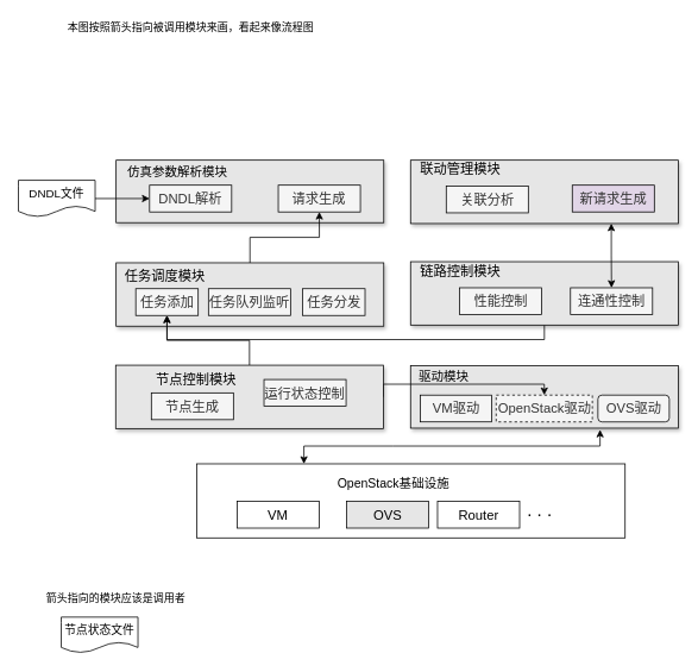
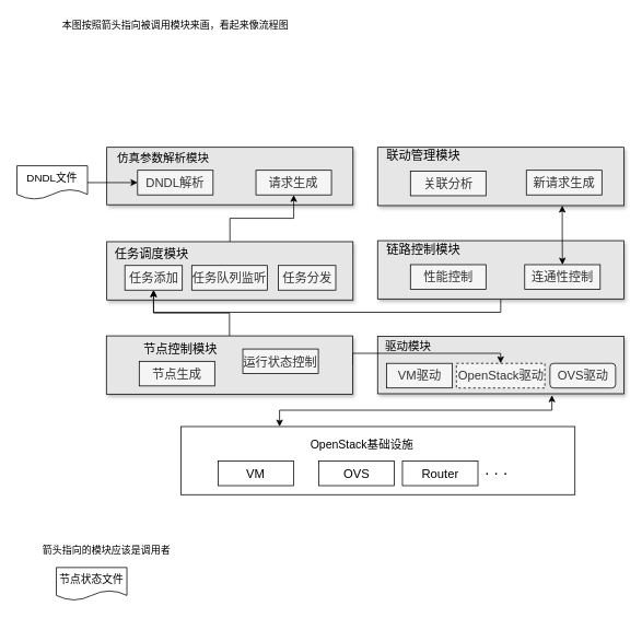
  <mxCell id="0" />
  <mxCell id="1" parent="0" />
  <mxCell id="2" value="" style="rounded=0;whiteSpace=wrap;html=1;fillColor=#E6E6E6;shadow=1;" parent="1" vertex="1"><mxGeometry x="459.5" y="409.25" width="300" height="70" as="geometry" /></mxCell>
  <mxCell id="3" value="" style="rounded=0;whiteSpace=wrap;html=1;" parent="1" vertex="1"><mxGeometry x="220" y="519.25" width="480" height="83" as="geometry" /></mxCell>
  <mxCell id="4" value="&lt;font style=&quot;font-size: 13px&quot;&gt;DNDL文件&lt;/font&gt;" style="shape=document;whiteSpace=wrap;html=1;boundedLbl=1;fontSize=13;" parent="1" vertex="1"><mxGeometry x="20" y="201.5" width="86" height="41" as="geometry" /></mxCell>
  <mxCell id="5" style="edgeStyle=orthogonalEdgeStyle;rounded=0;orthogonalLoop=1;jettySize=auto;html=1;exitX=0.708;exitY=1.025;exitDx=0;exitDy=0;entryX=0.25;entryY=0;entryDx=0;entryDy=0;endArrow=classic;endFill=1;fontSize=14;startArrow=classic;startFill=1;exitPerimeter=0;" parent="1" source="2" target="3" edge="1"><mxGeometry relative="1" as="geometry"><mxPoint x="463.92" y="557.29" as="targetPoint" /></mxGeometry></mxCell>
  <mxCell id="6" value="&lt;span style=&quot;font-size: 15px&quot;&gt;VM驱动&lt;/span&gt;" style="rounded=0;whiteSpace=wrap;html=1;fillColor=#f5f5f5;strokeColor=#000000;fontColor=#333333;" parent="1" vertex="1"><mxGeometry x="470.5" y="442.25" width="80" height="30" as="geometry" /></mxCell>
  <mxCell id="7" value="&lt;span style=&quot;font-size: 15px&quot;&gt;OpenStack驱动&lt;/span&gt;" style="rounded=0;whiteSpace=wrap;html=1;fillColor=#f5f5f5;strokeColor=#000000;fontColor=#333333;dashed=1;" parent="1" vertex="1"><mxGeometry x="555.5" y="442.25" width="107.75" height="30" as="geometry" /></mxCell>
  <mxCell id="8" value="&lt;span style=&quot;font-size: 15px&quot;&gt;OVS驱动&lt;br&gt;&lt;/span&gt;" style="whiteSpace=wrap;html=1;fillColor=#f5f5f5;strokeColor=#000000;fontColor=#333333;rounded=1;" parent="1" vertex="1"><mxGeometry x="669.5" y="442.25" width="80" height="30" as="geometry" /></mxCell>
  <mxCell id="9" value="&lt;font style=&quot;font-size: 14px&quot;&gt;驱动模块&lt;/font&gt;" style="text;html=1;strokeColor=none;fillColor=none;align=center;verticalAlign=middle;whiteSpace=wrap;rounded=0;" parent="1" vertex="1"><mxGeometry x="429.5" y="411" width="134" height="20" as="geometry" /></mxCell>
  <mxCell id="10" value="OpenStack基础设施" style="text;html=1;align=center;verticalAlign=middle;resizable=0;points=[];autosize=1;fontSize=14;" parent="1" vertex="1"><mxGeometry x="369.75" y="531.25" width="140" height="20" as="geometry" /></mxCell>
  <mxCell id="11" value="&lt;span style=&quot;font-size: 15px&quot;&gt;VM&lt;/span&gt;" style="rounded=0;whiteSpace=wrap;html=1;" parent="1" vertex="1"><mxGeometry x="265.25" y="561.25" width="92" height="30" as="geometry" /></mxCell>
- <mxCell id="12" value="&lt;span style=&quot;font-size: 15px&quot;&gt;OVS&lt;/span&gt;" style="rounded=0;whiteSpace=wrap;html=1;fillColor=#e6e6e6;" parent="1" vertex="1"><mxGeometry x="387.75" y="561.25" width="92" height="30" as="geometry" /></mxCell>
+ <mxCell id="12" value="&lt;span style=&quot;font-size: 15px&quot;&gt;OVS&lt;/span&gt;" style="rounded=0;whiteSpace=wrap;html=1;" parent="1" vertex="1"><mxGeometry x="387.75" y="561.25" width="92" height="30" as="geometry" /></mxCell>
  <mxCell id="13" value="&lt;span style=&quot;font-size: 15px&quot;&gt;Router&lt;/span&gt;" style="rounded=0;whiteSpace=wrap;html=1;" parent="1" vertex="1"><mxGeometry x="489.75" y="561.25" width="92" height="30" as="geometry" /></mxCell>
  <mxCell id="14" value="&lt;font style=&quot;font-size: 20px&quot;&gt;. . .&lt;/font&gt;" style="text;html=1;align=center;verticalAlign=middle;resizable=0;points=[];autosize=1;fontSize=14;" parent="1" vertex="1"><mxGeometry x="583.75" y="561.25" width="40" height="20" as="geometry" /></mxCell>
  <mxCell id="15" value="节点状态文件" style="shape=document;whiteSpace=wrap;html=1;boundedLbl=1;fontSize=13;" parent="1" vertex="1"><mxGeometry x="68" y="691" width="86" height="40" as="geometry" /></mxCell>
  <mxCell id="16" value="" style="rounded=0;whiteSpace=wrap;html=1;fontSize=14;fillColor=#E6E6E6;shadow=1;" parent="1" vertex="1"><mxGeometry x="129.5" y="179" width="300" height="70" as="geometry" /></mxCell>
  <mxCell id="17" value="&lt;span style=&quot;font-size: 15px&quot;&gt;DNDL解析&lt;/span&gt;" style="rounded=0;whiteSpace=wrap;html=1;fillColor=#f5f5f5;strokeColor=#000000;fontColor=#333333;" parent="1" vertex="1"><mxGeometry x="167" y="207" width="92" height="30" as="geometry" /></mxCell>
  <mxCell id="18" value="&lt;span style=&quot;font-size: 14px&quot;&gt;仿真参数解析模块&lt;/span&gt;" style="text;html=1;align=center;verticalAlign=middle;resizable=0;points=[];autosize=1;" parent="1" vertex="1"><mxGeometry x="137" y="182.5" width="122" height="19" as="geometry" /></mxCell>
  <mxCell id="19" style="edgeStyle=orthogonalEdgeStyle;rounded=0;orthogonalLoop=1;jettySize=auto;html=1;exitX=0.5;exitY=0;exitDx=0;exitDy=0;entryX=0.5;entryY=1;entryDx=0;entryDy=0;" parent="1" source="20" target="41" edge="1"><mxGeometry relative="1" as="geometry" /></mxCell>
  <mxCell id="20" value="" style="rounded=0;whiteSpace=wrap;html=1;fontSize=14;fillColor=#E6E6E6;shadow=1;" parent="1" vertex="1"><mxGeometry x="129.5" y="294" width="300" height="71" as="geometry" /></mxCell>
  <mxCell id="21" value="&lt;span style=&quot;font-size: 15px&quot;&gt;任务添加&lt;/span&gt;" style="rounded=0;whiteSpace=wrap;html=1;fillColor=#f5f5f5;strokeColor=#000000;fontColor=#333333;" parent="1" vertex="1"><mxGeometry x="151.5" y="323" width="70" height="30" as="geometry" /></mxCell>
  <mxCell id="22" value="&lt;font style=&quot;font-size: 15px&quot;&gt;任务调度模块&lt;/font&gt;" style="text;html=1;align=center;verticalAlign=middle;resizable=0;points=[];autosize=1;" parent="1" vertex="1"><mxGeometry x="133.5" y="298" width="100" height="19" as="geometry" /></mxCell>
  <mxCell id="23" value="&lt;span style=&quot;font-size: 15px&quot;&gt;任务分发&lt;/span&gt;" style="rounded=0;whiteSpace=wrap;html=1;fillColor=#f5f5f5;strokeColor=#000000;fontColor=#333333;" parent="1" vertex="1"><mxGeometry x="338.5" y="323" width="70" height="30" as="geometry" /></mxCell>
  <mxCell id="24" value="&lt;span style=&quot;font-size: 15px&quot;&gt;任务队列监听&lt;/span&gt;" style="rounded=0;whiteSpace=wrap;html=1;fillColor=#f5f5f5;strokeColor=#000000;fontColor=#333333;" parent="1" vertex="1"><mxGeometry x="233" y="323" width="92" height="30" as="geometry" /></mxCell>
  <mxCell id="25" style="edgeStyle=orthogonalEdgeStyle;rounded=0;orthogonalLoop=1;jettySize=auto;html=1;exitX=1;exitY=0.5;exitDx=0;exitDy=0;entryX=0;entryY=0.5;entryDx=0;entryDy=0;strokeColor=#000000;" parent="1" source="4" target="17" edge="1"><mxGeometry relative="1" as="geometry" /></mxCell>
  <mxCell id="26" style="edgeStyle=orthogonalEdgeStyle;rounded=0;orthogonalLoop=1;jettySize=auto;html=1;exitX=0.5;exitY=0;exitDx=0;exitDy=0;entryX=0.5;entryY=1;entryDx=0;entryDy=0;" parent="1" source="28" target="21" edge="1"><mxGeometry relative="1" as="geometry" /></mxCell>
  <mxCell id="27" style="edgeStyle=orthogonalEdgeStyle;rounded=0;orthogonalLoop=1;jettySize=auto;html=1;exitX=1;exitY=0.5;exitDx=0;exitDy=0;entryX=0.5;entryY=0;entryDx=0;entryDy=0;" parent="1" source="28" target="7" edge="1"><mxGeometry relative="1" as="geometry"><Array as="points"><mxPoint x="429" y="430" /><mxPoint x="609" y="430" /></Array></mxGeometry></mxCell>
  <mxCell id="28" value="" style="rounded=0;whiteSpace=wrap;html=1;fontSize=14;fillColor=#E6E6E6;shadow=1;" parent="1" vertex="1"><mxGeometry x="129" y="408.75" width="300" height="71" as="geometry" /></mxCell>
  <mxCell id="29" value="&lt;span style=&quot;font-size: 15px&quot;&gt;节点生成&lt;/span&gt;" style="rounded=0;whiteSpace=wrap;html=1;fillColor=#f5f5f5;strokeColor=#000000;fontColor=#333333;" parent="1" vertex="1"><mxGeometry x="169" y="439.75" width="92" height="30" as="geometry" /></mxCell>
  <mxCell id="30" value="&lt;font style=&quot;font-size: 15px&quot;&gt;节点控制模块&lt;/font&gt;" style="text;html=1;align=center;verticalAlign=middle;resizable=0;points=[];autosize=1;" parent="1" vertex="1"><mxGeometry x="164" y="413.75" width="110" height="20" as="geometry" /></mxCell>
  <mxCell id="31" value="&lt;span style=&quot;font-size: 15px&quot;&gt;运行状态控制&lt;/span&gt;" style="rounded=0;whiteSpace=wrap;html=1;fillColor=#f5f5f5;strokeColor=#000000;fontColor=#333333;" parent="1" vertex="1"><mxGeometry x="295.25" y="424.75" width="92" height="30" as="geometry" /></mxCell>
  <mxCell id="32" style="edgeStyle=orthogonalEdgeStyle;rounded=0;orthogonalLoop=1;jettySize=auto;html=1;exitX=0.5;exitY=1;exitDx=0;exitDy=0;entryX=0.5;entryY=1;entryDx=0;entryDy=0;" parent="1" source="33" target="21" edge="1"><mxGeometry relative="1" as="geometry"><mxPoint x="184" y="400" as="targetPoint" /><Array as="points"><mxPoint x="610" y="380" /><mxPoint x="187" y="380" /></Array></mxGeometry></mxCell>
  <mxCell id="33" value="" style="rounded=0;whiteSpace=wrap;html=1;fontSize=14;fillColor=#E6E6E6;shadow=1;" parent="1" vertex="1"><mxGeometry x="459.5" y="292.75" width="300" height="71" as="geometry" /></mxCell>
  <mxCell id="34" value="&lt;span style=&quot;font-size: 15px&quot;&gt;连通性控制&lt;/span&gt;" style="rounded=0;whiteSpace=wrap;html=1;fillColor=#f5f5f5;strokeColor=#000000;fontColor=#333333;" parent="1" vertex="1"><mxGeometry x="638.75" y="322" width="92" height="30" as="geometry" /></mxCell>
  <mxCell id="35" value="&lt;font style=&quot;font-size: 15px&quot;&gt;链路控制模块&lt;/font&gt;" style="text;html=1;align=center;verticalAlign=middle;resizable=0;points=[];autosize=1;" parent="1" vertex="1"><mxGeometry x="459.5" y="292.75" width="110" height="20" as="geometry" /></mxCell>
- <mxCell id="36" value="&lt;span style=&quot;font-size: 15px&quot;&gt;性能控制&lt;/span&gt;" style="rounded=0;whiteSpace=wrap;html=1;fillColor=#f5f5f5;strokeColor=#000000;fontColor=#333333;" parent="1" vertex="1"><mxGeometry x="514.5" y="322" width="92" height="30" as="geometry" /></mxCell>
+ <mxCell id="36" value="&lt;span style=&quot;font-size: 15px&quot;&gt;性能控制&lt;/span&gt;" style="rounded=0;whiteSpace=wrap;html=1;fillColor=#f5f5f5;strokeColor=#000000;fontColor=#333333;" parent="1" vertex="1"><mxGeometry x="499.5" y="322" width="92" height="30" as="geometry" /></mxCell>
  <mxCell id="37" style="edgeStyle=orthogonalEdgeStyle;rounded=0;orthogonalLoop=1;jettySize=auto;html=1;exitX=0.75;exitY=1;exitDx=0;exitDy=0;entryX=0.5;entryY=0;entryDx=0;entryDy=0;startArrow=classic;startFill=1;" parent="1" source="38" target="34" edge="1"><mxGeometry relative="1" as="geometry" /></mxCell>
  <mxCell id="38" value="" style="rounded=0;whiteSpace=wrap;html=1;fontSize=14;fillColor=#E6E6E6;shadow=1;" parent="1" vertex="1"><mxGeometry x="459.5" y="179" width="300" height="71" as="geometry" /></mxCell>
  <mxCell id="39" value="&lt;font style=&quot;font-size: 15px&quot;&gt;联动管理模块&lt;/font&gt;" style="text;html=1;align=center;verticalAlign=middle;resizable=0;points=[];autosize=1;" parent="1" vertex="1"><mxGeometry x="459.5" y="179" width="110" height="20" as="geometry" /></mxCell>
- <mxCell id="40" value="&lt;span style=&quot;font-size: 15px&quot;&gt;新请求生成&lt;/span&gt;" style="rounded=0;whiteSpace=wrap;html=1;fillColor=#e1d5e7;strokeColor=#000000;fontColor=#333333;" parent="1" vertex="1"><mxGeometry x="640.75" y="207" width="92" height="30" as="geometry" /></mxCell>
+ <mxCell id="40" value="&lt;span style=&quot;font-size: 15px&quot;&gt;新请求生成&lt;/span&gt;" style="rounded=0;whiteSpace=wrap;html=1;fillColor=#f5f5f5;strokeColor=#000000;fontColor=#333333;" parent="1" vertex="1"><mxGeometry x="640.75" y="207" width="92" height="30" as="geometry" /></mxCell>
  <mxCell id="41" value="&lt;span style=&quot;font-size: 15px&quot;&gt;请求生成&lt;/span&gt;" style="rounded=0;whiteSpace=wrap;html=1;fillColor=#f5f5f5;strokeColor=#000000;fontColor=#333333;" parent="1" vertex="1"><mxGeometry x="311.25" y="207" width="92" height="30" as="geometry" /></mxCell>
  <mxCell id="42" value="&lt;span style=&quot;font-size: 15px&quot;&gt;关联分析&lt;/span&gt;" style="rounded=0;whiteSpace=wrap;html=1;fillColor=#f5f5f5;strokeColor=#000000;fontColor=#333333;" parent="1" vertex="1"><mxGeometry x="499.5" y="208" width="92" height="30" as="geometry" /></mxCell>
  <mxCell id="43" value="箭头指向的模块应该是调用者&lt;br&gt;" style="text;html=1;align=center;verticalAlign=middle;resizable=0;points=[];autosize=1;" parent="1" vertex="1"><mxGeometry x="44" y="660" width="170" height="20" as="geometry" /></mxCell>
  <mxCell id="44" value="本图按照箭头指向被调用模块来画，看起来像流程图" style="text;html=1;align=center;verticalAlign=middle;resizable=0;points=[];autosize=1;" parent="1" vertex="1"><mxGeometry x="68" y="20" width="290" height="20" as="geometry" /></mxCell>
